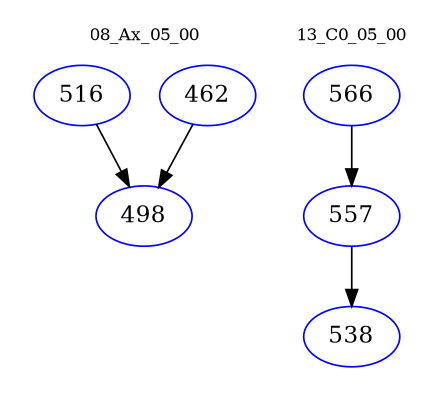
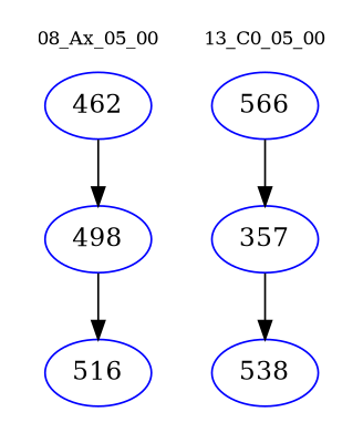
  digraph {
    fontname="DejaVu Serif"
    node [color=blue fontname="DejaVu Serif"]
    edge [color=black fontname="DejaVu Serif"]
    n1 [label=498]
    n2 [label=462]
    n3 [label=516]
    n4 [label=566]
    n5 [label=538]
-   n6 [label=557]
+   n6 [label=357]
    subgraph cluster_1 {
      color=white
      fontsize=10
      label="08_Ax_05_00"
      n1
      n2
      n3
    }
    subgraph cluster_2 {
      color=white
      fontsize=10
      label="13_C0_05_00"
      n4
      n5
      n6
    }
-   n3 -> n1
+   n1 -> n3
    n2 -> n1
    n4 -> n6
    n6 -> n5
  }
